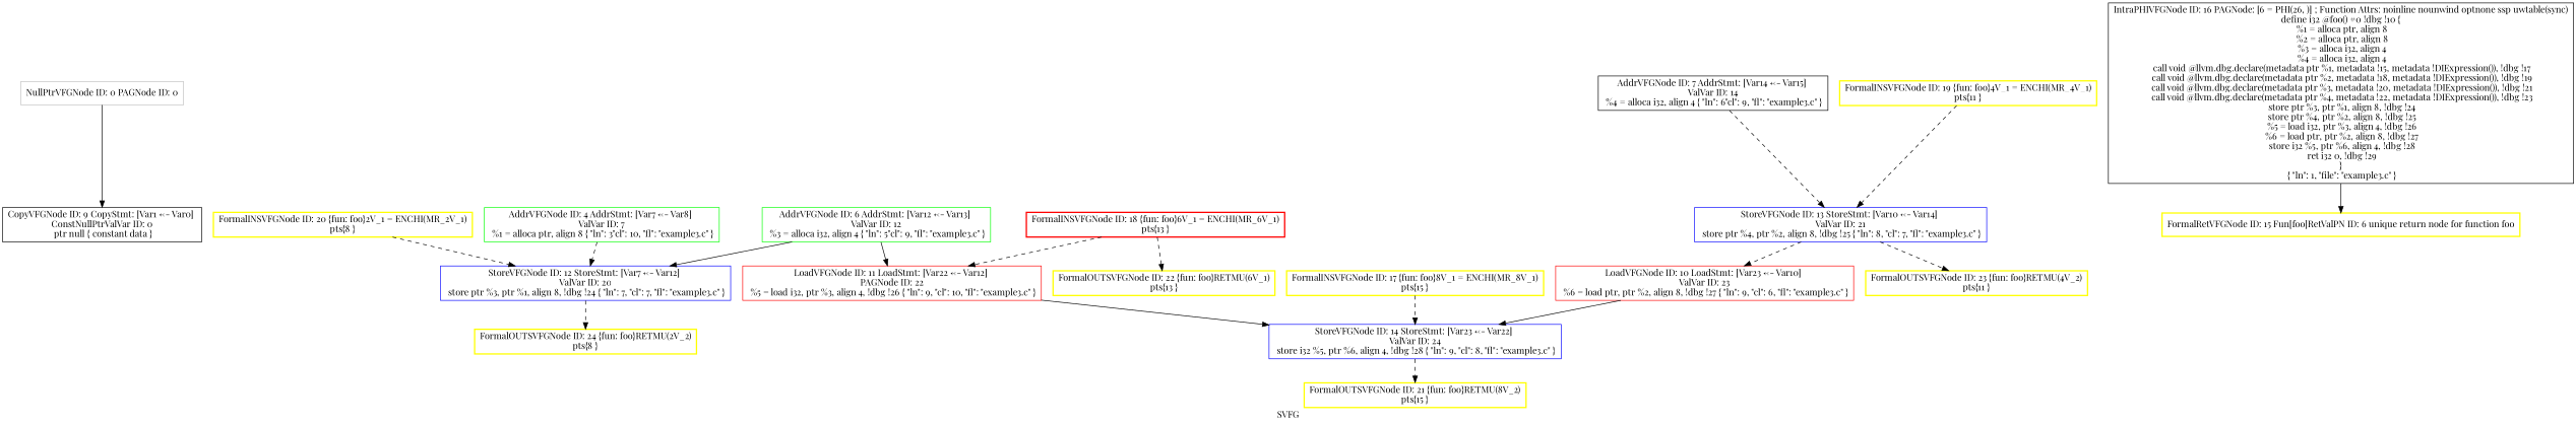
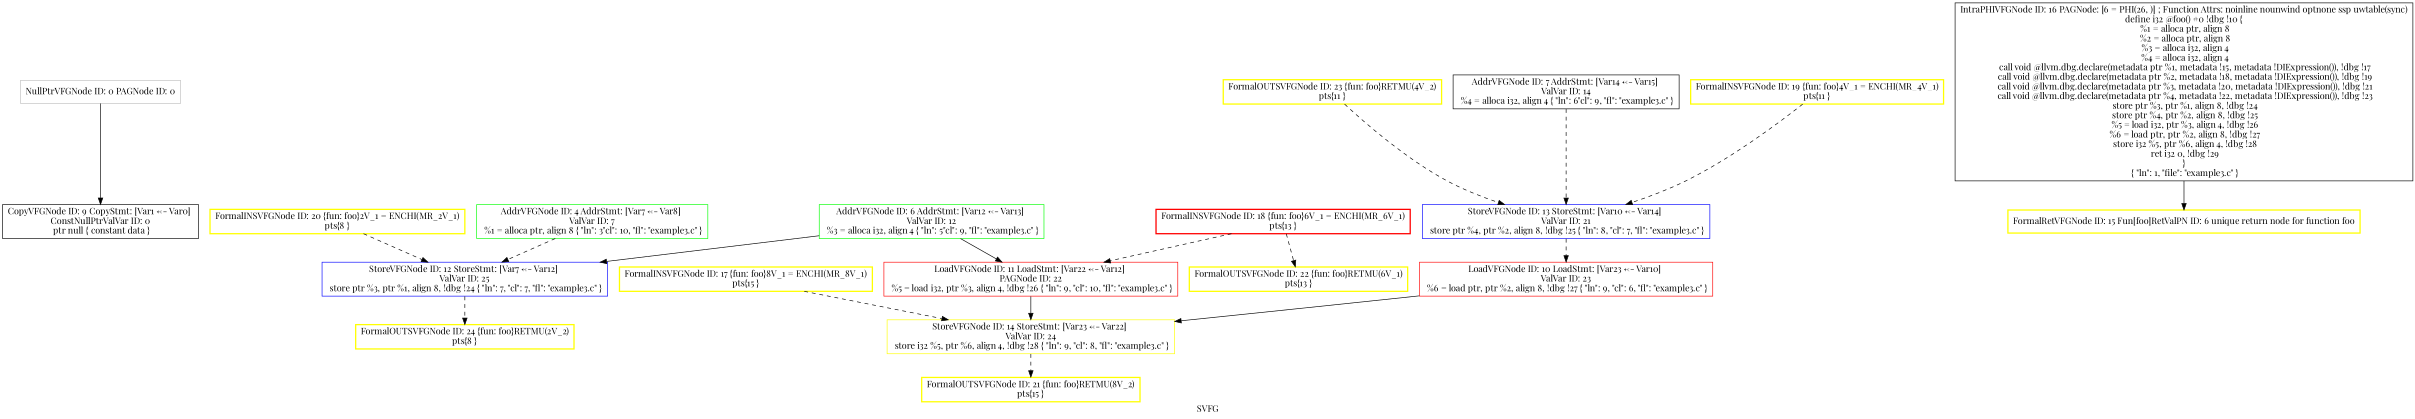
  digraph {
    fontname="Playfair Display"
    label=SVFG
    node [color=yellow fontname="Playfair Display" shape=record]
    edge [fontname="Playfair Display" style=dashed]
    n1 [color=grey label="{NullPtrVFGNode ID: 0 PAGNode ID: 0\n}"]
    n2 [color=black label="{CopyVFGNode ID: 9 CopyStmt: [Var1 \<-- Var0]  \nConstNullPtrValVar ID: 0\n ptr null \{ constant data \}}"]
    n3 [color=green label="{AddrVFGNode ID: 4 AddrStmt: [Var7 \<-- Var8]  \nValVar ID: 7\n   %1 = alloca ptr, align 8 \{ \"ln\": 3\"cl\": 10, \"fl\": \"example3.c\" \}}"]
-   n4 [color=blue label="{StoreVFGNode ID: 12 StoreStmt: [Var7 \<-- Var12]  \nValVar ID: 20\n   store ptr %3, ptr %1, align 8, !dbg !24 \{ \"ln\": 7, \"cl\": 7, \"fl\": \"example3.c\" \}}"]
+   n4 [color=blue label="{StoreVFGNode ID: 12 StoreStmt: [Var7 \<-- Var12]  \nValVar ID: 25\n   store ptr %3, ptr %1, align 8, !dbg !24 \{ \"ln\": 7, \"cl\": 7, \"fl\": \"example3.c\" \}}"]
    n5 [label="{FormalOUTSVFGNode ID: 24 \{fun: foo\}RETMU(2V_2)\npts\{8 \}\n}" penwidth=2]
    n6 [color=red label="{LoadVFGNode ID: 10 LoadStmt: [Var23 \<-- Var10]  \nValVar ID: 23\n   %6 = load ptr, ptr %2, align 8, !dbg !27 \{ \"ln\": 9, \"cl\": 6, \"fl\": \"example3.c\" \}}"]
-   n7 [color=blue label="{StoreVFGNode ID: 14 StoreStmt: [Var23 \<-- Var22]  \nValVar ID: 24\n   store i32 %5, ptr %6, align 4, !dbg !28 \{ \"ln\": 9, \"cl\": 8, \"fl\": \"example3.c\" \}}"]
+   n7 [label="{StoreVFGNode ID: 14 StoreStmt: [Var23 \<-- Var22]  \nValVar ID: 24\n   store i32 %5, ptr %6, align 4, !dbg !28 \{ \"ln\": 9, \"cl\": 8, \"fl\": \"example3.c\" \}}"]
    n8 [color=blue label="{StoreVFGNode ID: 13 StoreStmt: [Var10 \<-- Var14]  \nValVar ID: 21\n   store ptr %4, ptr %2, align 8, !dbg !25 \{ \"ln\": 8, \"cl\": 7, \"fl\": \"example3.c\" \}}"]
    n9 [label="{FormalOUTSVFGNode ID: 23 \{fun: foo\}RETMU(4V_2)\npts\{11 \}\n}" penwidth=2]
    n10 [label="{FormalOUTSVFGNode ID: 21 \{fun: foo\}RETMU(8V_2)\npts\{15 \}\n}" penwidth=2]
    n11 [color=green label="{AddrVFGNode ID: 6 AddrStmt: [Var12 \<-- Var13]  \nValVar ID: 12\n   %3 = alloca i32, align 4 \{ \"ln\": 5\"cl\": 9, \"fl\": \"example3.c\" \}}"]
    n12 [color=red label="{LoadVFGNode ID: 11 LoadStmt: [Var22 \<-- Var12]  \nPAGNode ID: 22\n   %5 = load i32, ptr %3, align 4, !dbg !26 \{ \"ln\": 9, \"cl\": 10, \"fl\": \"example3.c\" \}}"]
    n13 [color=black label="{AddrVFGNode ID: 7 AddrStmt: [Var14 \<-- Var15]  \nValVar ID: 14\n   %4 = alloca i32, align 4 \{ \"ln\": 6\"cl\": 9, \"fl\": \"example3.c\" \}}"]
    n14 [label="{FormalRetVFGNode ID: 15 Fun[foo]RetValPN ID: 6 unique return node for function foo}" penwidth=2]
    n15 [color=black label="{IntraPHIVFGNode ID: 16 PAGNode: [6 = PHI(26, )]    ; Function Attrs: noinline nounwind optnone ssp uwtable(sync)\ndefine i32 @foo() #0 !dbg !10 \{\n  %1 = alloca ptr, align 8\n  %2 = alloca ptr, align 8\n  %3 = alloca i32, align 4\n  %4 = alloca i32, align 4\n  call void @llvm.dbg.declare(metadata ptr %1, metadata !15, metadata !DIExpression()), !dbg !17\n  call void @llvm.dbg.declare(metadata ptr %2, metadata !18, metadata !DIExpression()), !dbg !19\n  call void @llvm.dbg.declare(metadata ptr %3, metadata !20, metadata !DIExpression()), !dbg !21\n  call void @llvm.dbg.declare(metadata ptr %4, metadata !22, metadata !DIExpression()), !dbg !23\n  store ptr %3, ptr %1, align 8, !dbg !24\n  store ptr %4, ptr %2, align 8, !dbg !25\n  %5 = load i32, ptr %3, align 4, !dbg !26\n  %6 = load ptr, ptr %2, align 8, !dbg !27\n  store i32 %5, ptr %6, align 4, !dbg !28\n  ret i32 0, !dbg !29\n\}\n \{ \"ln\": 1, \"file\": \"example3.c\" \}}"]
    n16 [label="{FormalINSVFGNode ID: 17 \{fun: foo\}8V_1 = ENCHI(MR_8V_1)\npts\{15 \}\n}" penwidth=2]
    n17 [color=red label="{FormalINSVFGNode ID: 18 \{fun: foo\}6V_1 = ENCHI(MR_6V_1)\npts\{13 \}\n}" penwidth=2]
    n18 [label="{FormalOUTSVFGNode ID: 22 \{fun: foo\}RETMU(6V_1)\npts\{13 \}\n}" penwidth=2]
    n19 [label="{FormalINSVFGNode ID: 19 \{fun: foo\}4V_1 = ENCHI(MR_4V_1)\npts\{11 \}\n}" penwidth=2]
    n20 [label="{FormalINSVFGNode ID: 20 \{fun: foo\}2V_1 = ENCHI(MR_2V_1)\npts\{8 \}\n}" penwidth=2]
    n1 -> n2 [style=solid]
    n3 -> n4
    n4 -> n5
    n6 -> n7 [style=solid]
    n7 -> n10
    n8 -> n6
-   n8 -> n9
+   n9 -> n8
    n11 -> n4 [style=solid]
    n11 -> n12 [style=solid]
    n12 -> n7 [style=solid]
    n13 -> n8
    n15 -> n14 [style=solid]
    n16 -> n7
    n17 -> n12
    n17 -> n18
    n19 -> n8
    n20 -> n4
  }
